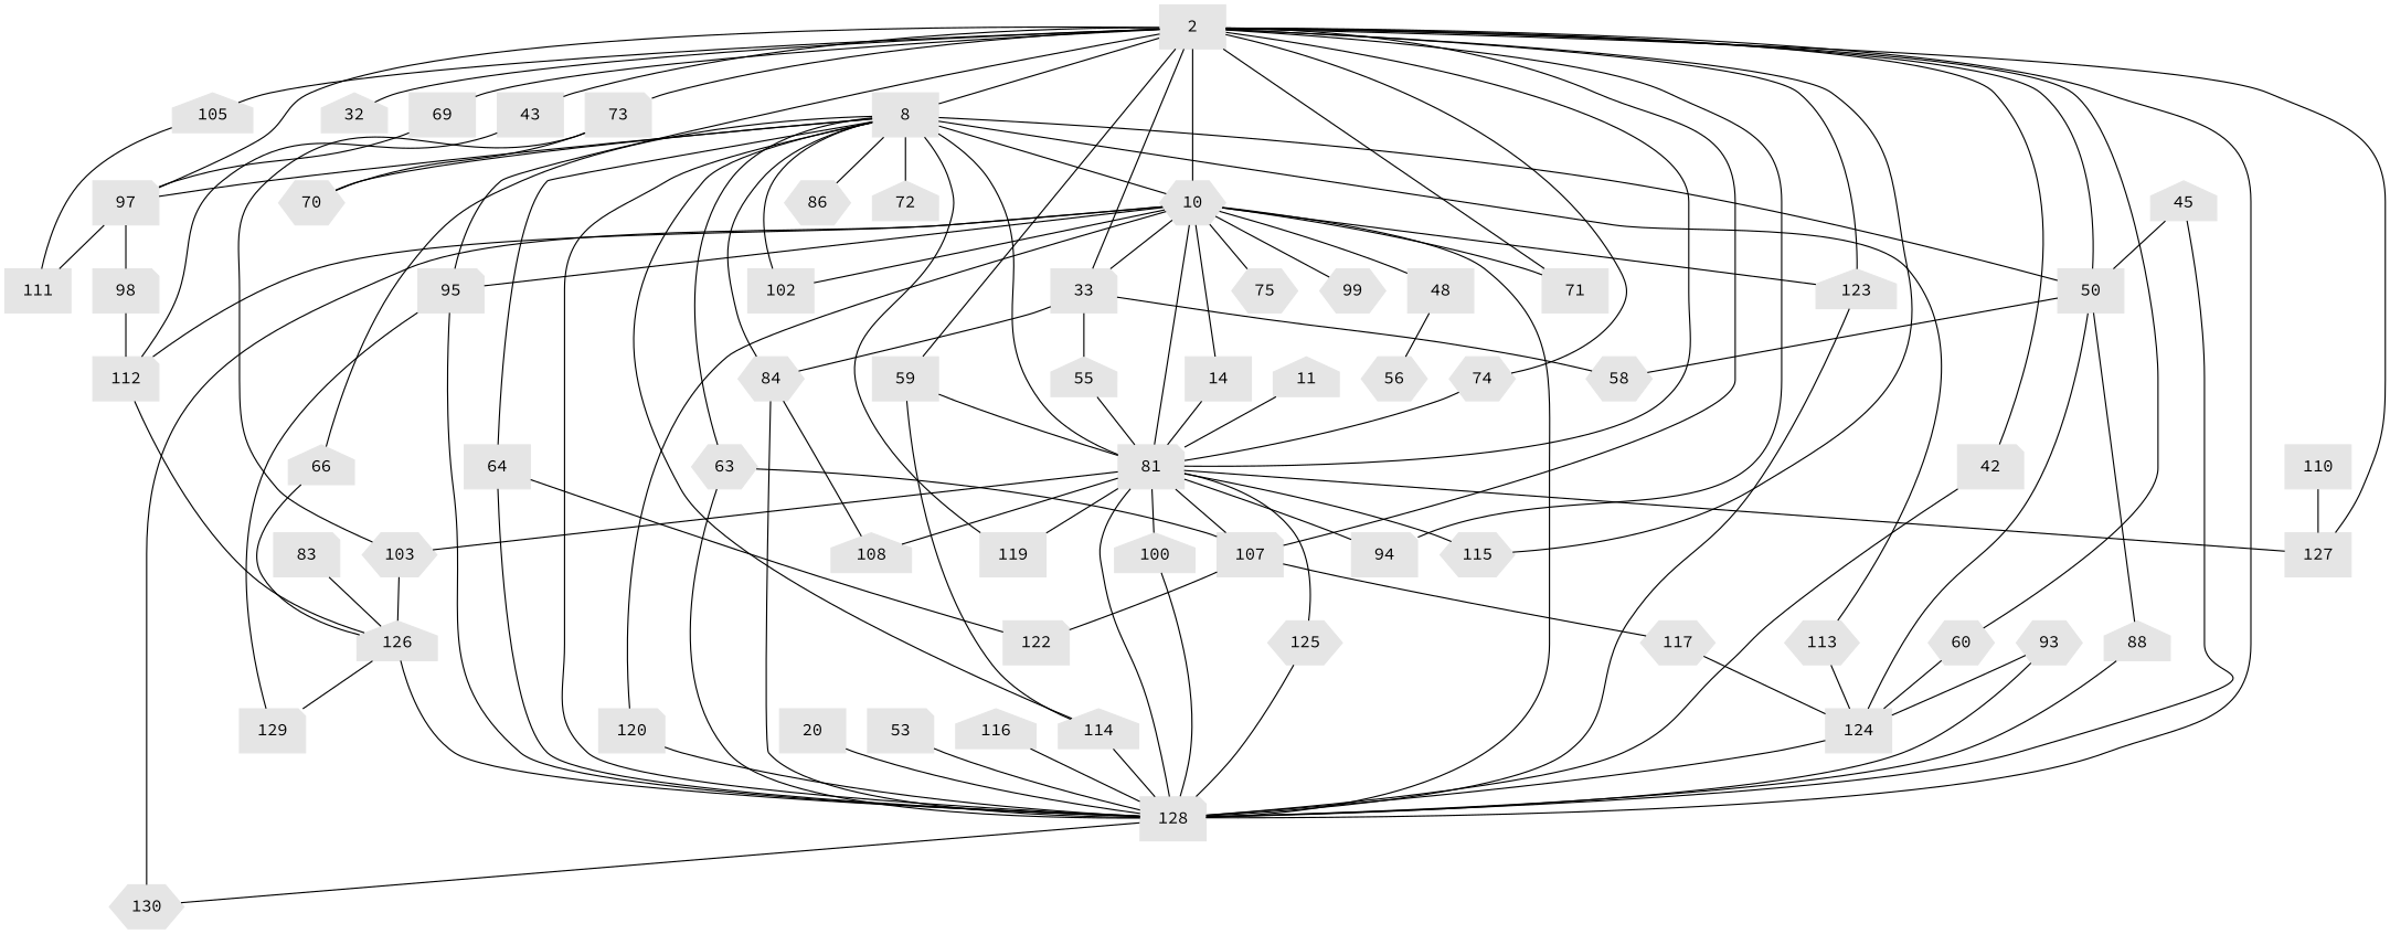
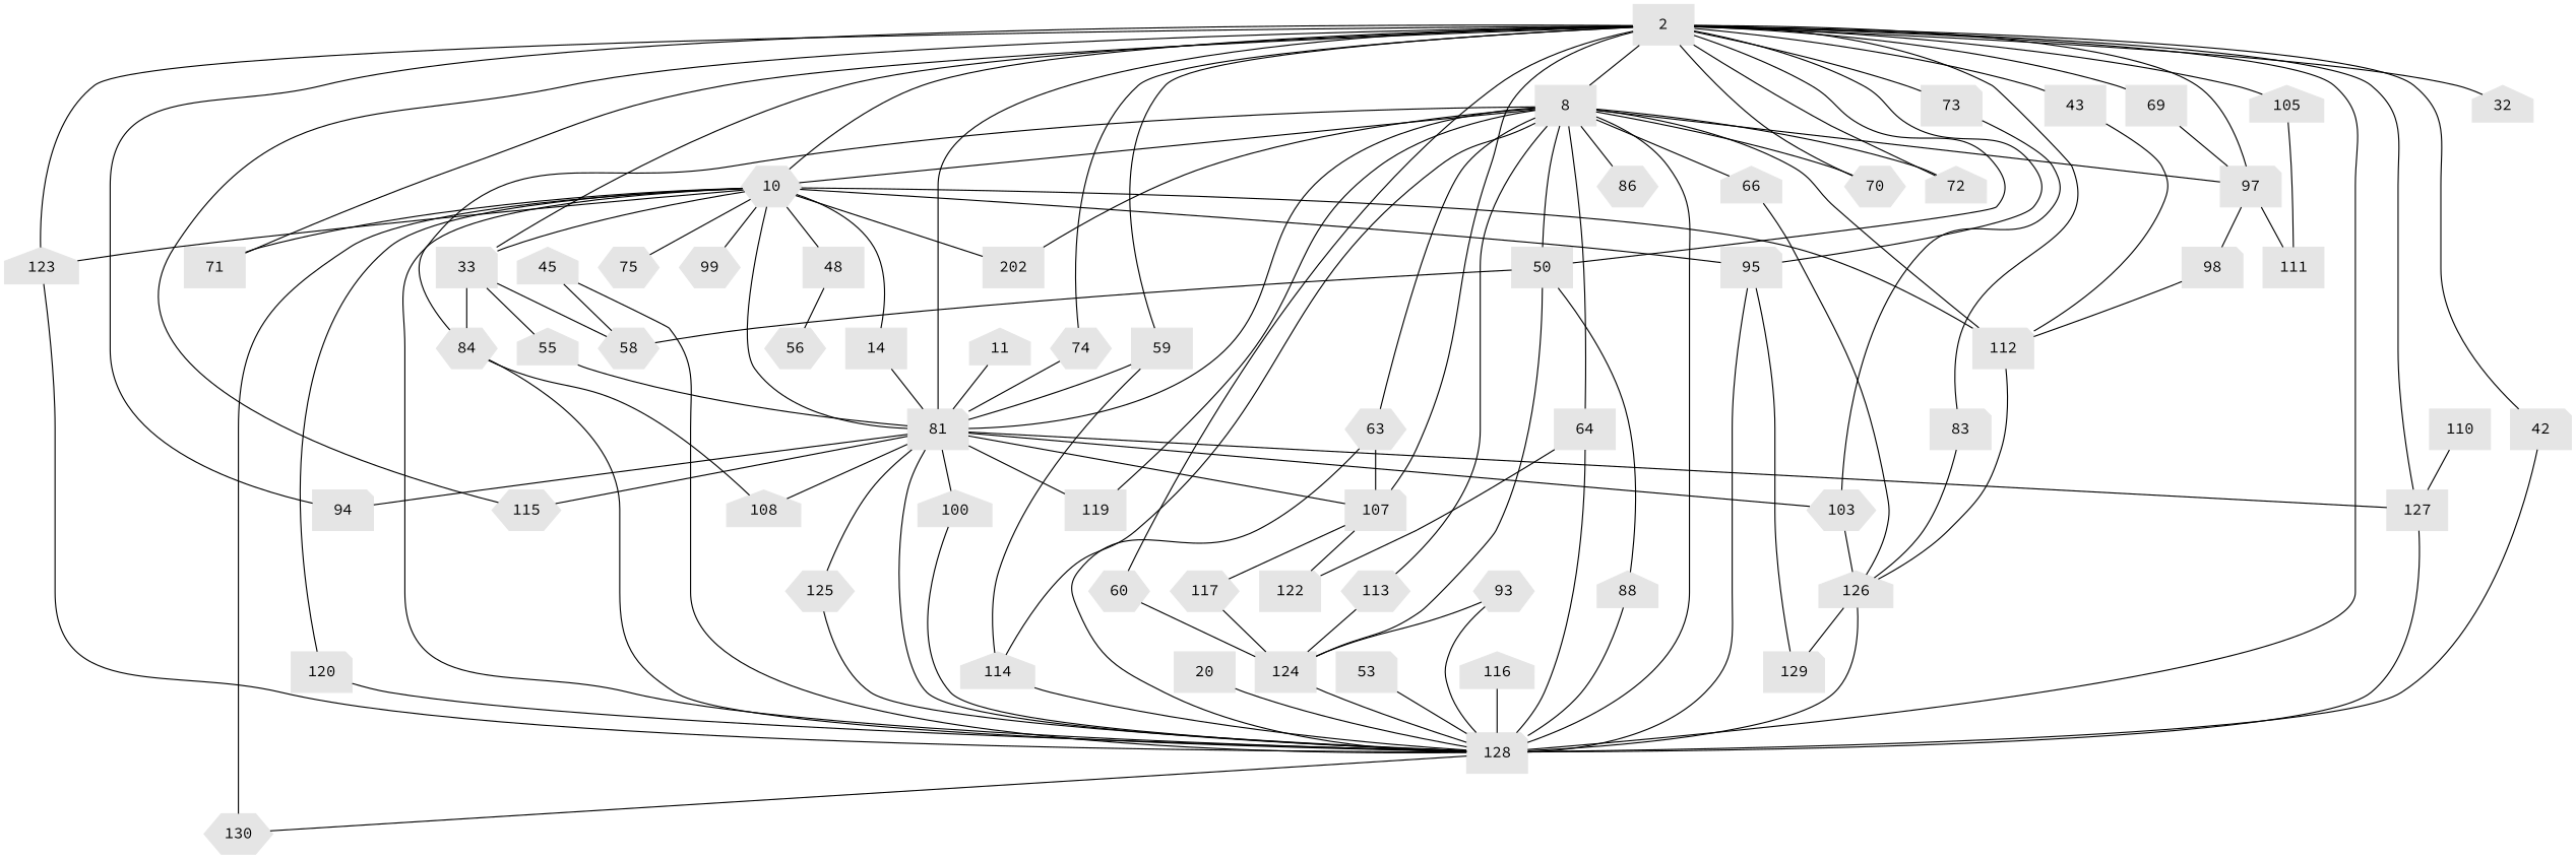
  graph {
    fontname="Source Code Pro"
    node [color=gray90 fontname="Source Code Pro" shape=hexagon style=filled]
    edge [fontname="Source Code Pro"]
    2 [shape=box super="+1"]
    8 [shape=box super="+6"]
    10 [super="+7"]
    32 [shape=house]
    33 [shape=note super="+26"]
    42 [shape=note]
    43 [shape=box]
    50 [shape=box super="+13"]
    59 [shape=box]
    60
    69 [shape=box super="+37"]
    70
    71 [shape=box super="+65"]
    72 [shape=house]
    73 [shape=note]
    74 [super="+25"]
    81 [shape=note super="+41+9"]
    83 [shape=note]
    94 [shape=note]
    95 [shape=note super="+77+90"]
    97 [shape=note super="+30+78"]
    105 [shape=house super="+15"]
    107 [shape=note super="+91+101"]
    115
    123 [shape=house super="+18+40"]
    127 [shape=box super="+85"]
    128 [shape=note super="+82+79+67+62+106+104"]
    63 [super="+52"]
    64 [shape=box super="+21+44"]
    66 [shape=house]
    84 [super="+51"]
    86
-   102 [shape=box]
+   102 [shape=box label=202]
    112 [shape=note super="+22+109"]
    113 [super="+89"]
    114 [shape=house super="+92"]
    119 [shape=box]
    14 [shape=box]
    48 [shape=box]
    75
    99
    120 [shape=note]
    130 [super="+118"]
    55 [shape=house]
    58
    88 [shape=house]
    124 [shape=box super="+87"]
    103 [super="+96"]
    100 [shape=house super="+54"]
    108 [shape=house]
    125
    126 [shape=house super="+121+46"]
    129 [shape=note]
    98 [shape=note]
    111 [shape=box]
    122 [shape=note]
    117
    56
    11 [shape=house]
    20 [shape=box]
    45 [shape=house]
    53 [shape=note]
    93
    110 [shape=box]
    116 [shape=house]
    2 -- 8 [weight=4]
    2 -- 10 [weight=6]
    2 -- 32 [weight=2]
    2 -- 33 [weight=2]
    2 -- 42
    2 -- 43
    2 -- 50
    2 -- 59
    2 -- 60
    2 -- 69 [weight=3]
-   73 -- 70
+   2 -- 70
    2 -- 71 [weight=2]
+   2 -- 72
    2 -- 73 [weight=2]
    2 -- 74
    2 -- 81 [weight=5]
+   2 -- 83
    2 -- 94
    2 -- 95 [weight=2]
    2 -- 97 [weight=2]
    2 -- 105 [weight=3]
    2 -- 107 [weight=4]
    2 -- 115
    2 -- 123
    2 -- 127
    2 -- 128 [weight=8]
    8 -- 10 [weight=6]
    8 -- 50 [weight=2]
    8 -- 70
    8 -- 72
    8 -- 81 [weight=5]
    8 -- 97
    8 -- 128 [weight=7]
    8 -- 63
    8 -- 64 [weight=3]
    8 -- 66
    8 -- 84
    8 -- 86 [weight=2]
    8 -- 102
+   8 -- 112 [weight=3]
    8 -- 113
    8 -- 114
    8 -- 119
    10 -- 33
    10 -- 71
    10 -- 81 [weight=6]
    10 -- 95 [weight=2]
    10 -- 123 [weight=2]
    10 -- 128 [weight=7]
    10 -- 102
    10 -- 112
    10 -- 14
    10 -- 48 [weight=2]
    10 -- 75 [weight=2]
    10 -- 99
    10 -- 120
    10 -- 130 [weight=3]
    33 -- 84 [weight=2]
    33 -- 55
    33 -- 58
    42 -- 128
    43 -- 112
    50 -- 58
    50 -- 88
    50 -- 124 [weight=2]
    59 -- 81
    59 -- 114
    60 -- 124
    69 -- 97
    73 -- 103
    74 -- 81 [weight=2]
    81 -- 94
    81 -- 107 [weight=2]
    81 -- 115
    81 -- 127
    81 -- 128 [weight=3]
    81 -- 119
    81 -- 103
    81 -- 100 [weight=2]
    81 -- 108
    81 -- 125
    83 -- 126
    95 -- 128
    95 -- 129
    97 -- 98
    97 -- 111
    105 -- 111
    107 -- 122
    107 -- 117
    123 -- 128
+   127 -- 128 [weight=2]
    128 -- 130 [weight=2]
    63 -- 107
    63 -- 128
    64 -- 128 [weight=2]
    64 -- 122
    66 -- 126
    84 -- 128
    84 -- 108
    112 -- 126
    113 -- 124
    114 -- 128 [weight=2]
    14 -- 81
    48 -- 56
    120 -- 128
    55 -- 81
    88 -- 128
    124 -- 128 [weight=2]
    103 -- 126
    100 -- 128
    125 -- 128
    126 -- 128 [weight=4]
    126 -- 129
    98 -- 112
    117 -- 124
    11 -- 81 [weight=2]
    20 -- 128
-   45 -- 50
+   45 -- 58
    45 -- 128
    53 -- 128
    93 -- 128
    93 -- 124
    110 -- 127 [weight=2]
    116 -- 128
  }
